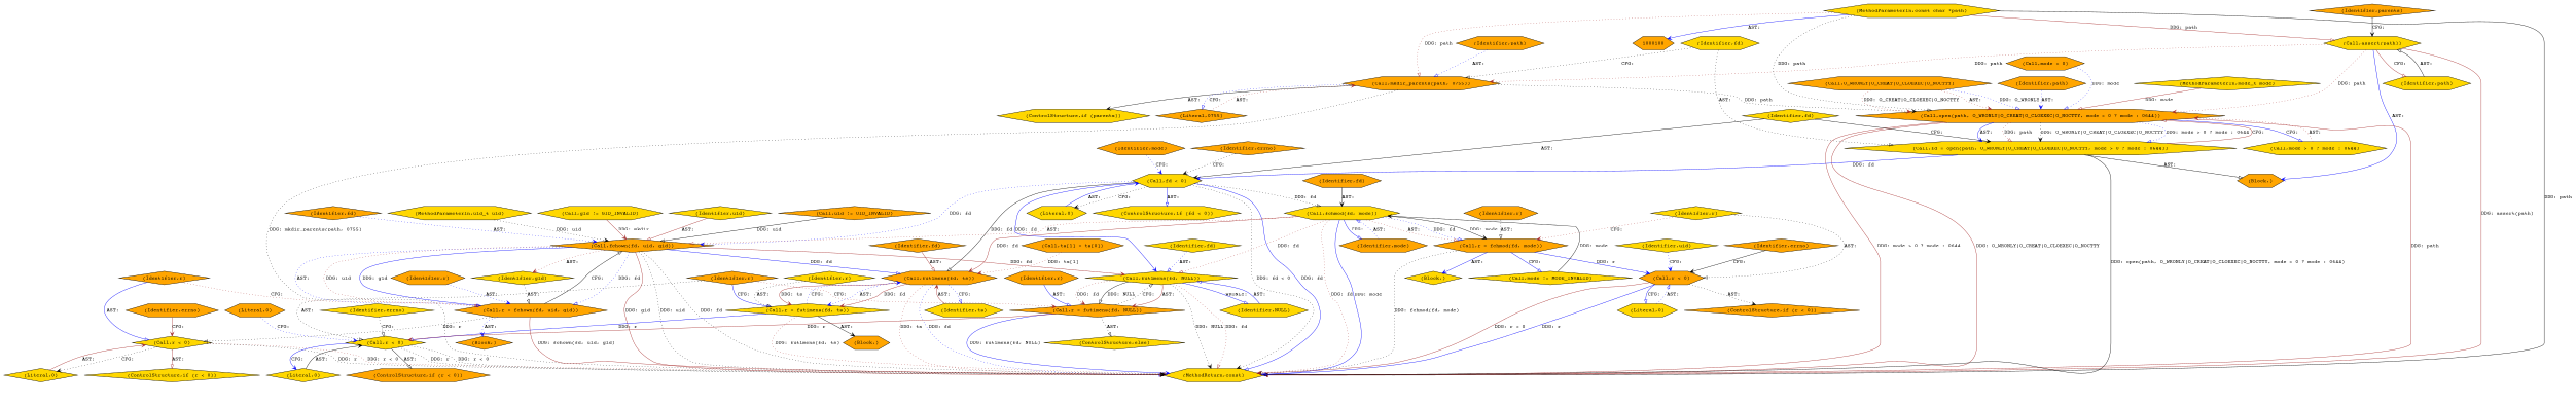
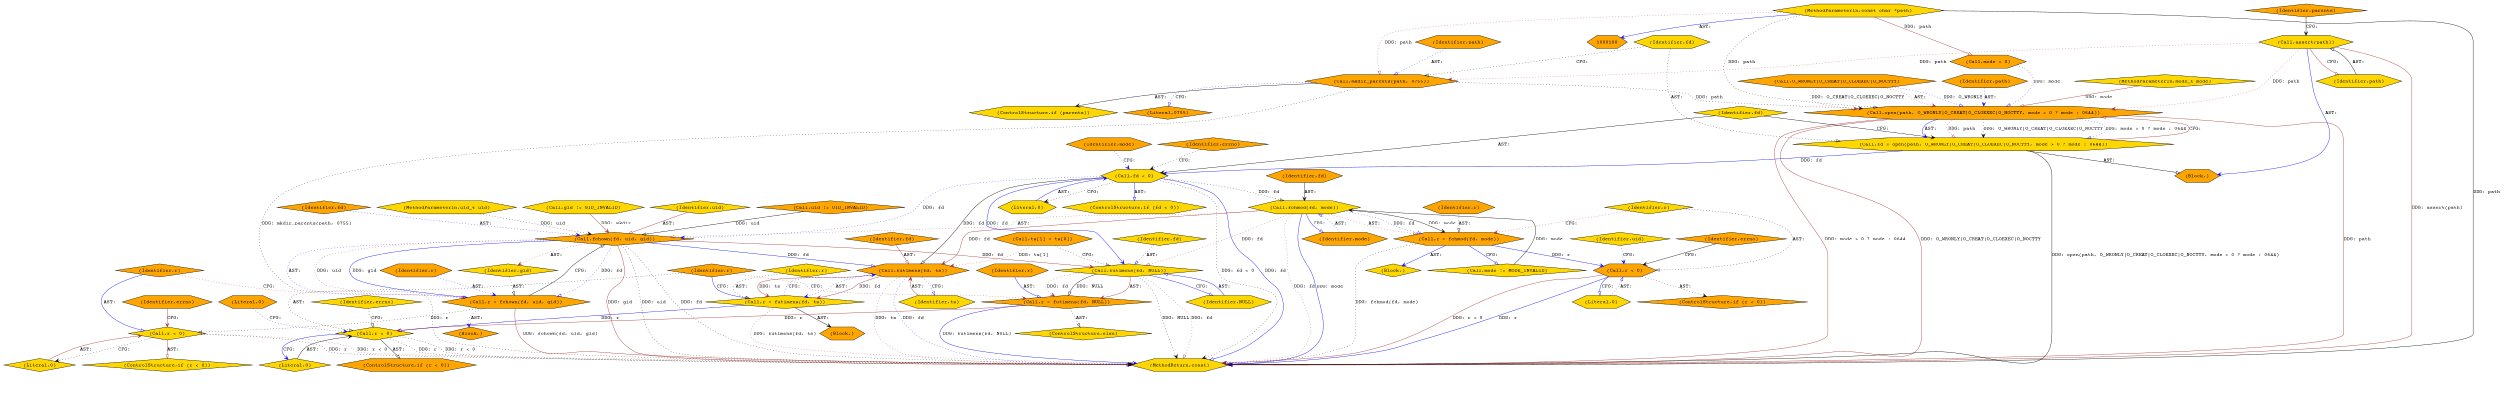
  digraph {
    fontname="Courier Prime"
    node [fillcolor=gold fontname="Courier Prime" shape=hexagon style=filled]
    edge [arrowhead=onormal color=blue fontname="Courier Prime" style=dotted]
    n1 [label="(Call,assert(path))"]
    n2 [fillcolor=orange label="(Call,mkdir_parents(path, 0755))"]
    n3 [fillcolor=orange label="(Call,open(path, O_WRONLY|O_CREAT|O_CLOEXEC|O_NOCTTY, mode > 0 ? mode : 0644))"]
    n4 [label="(Identifier,path)"]
    n5 [fillcolor=orange label="(Block,)"]
    n6 [label="(MethodReturn,const)"]
    n7 [label="(ControlStructure,if (parents))"]
    n8 [fillcolor=orange label="(Literal,0755)" shape=diamond]
    n9 [label="(Call,fd = open(path, O_WRONLY|O_CREAT|O_CLOEXEC|O_NOCTTY, mode > 0 ? mode : 0644))"]
-   n10 [label="(Call,mode > 0 ? mode : 0644)"]
    n11 [label="(MethodParameterIn,const char *path)"]
    1000100 [fillcolor=orange]
    n13 [label="(Call,fd < 0)"]
    n14 [label="(Call,fchmod(fd, mode))"]
    n15 [fillcolor=orange label="(Call,fchown(fd, uid, gid))" shape=diamond]
    n16 [fillcolor=orange label="(Call,futimens(fd, ts))"]
    n17 [label="(Call,futimens(fd, NULL))" shape=diamond]
    n18 [label="(Literal,0)"]
    n19 [label="(ControlStructure,if (fd < 0))"]
    n20 [fillcolor=orange label="(Call,r = fchmod(fd, mode))"]
    n21 [fillcolor=orange label="(Identifier,mode)"]
    n22 [fillcolor=orange label="(Call,r = fchown(fd, uid, gid))"]
    n23 [label="(Identifier,gid)" shape=diamond]
    n24 [label="(Call,r = futimens(fd, ts))" shape=diamond]
    n25 [label="(Identifier,ts)"]
    n26 [fillcolor=orange label="(Call,r = futimens(fd, NULL))" shape=diamond]
    n27 [label="(Identifier,NULL)"]
    n28 [fillcolor=orange label="(Call,r < 0)"]
    n29 [label="(Block,)" shape=diamond]
    n30 [label="(Call,mode != MODE_INVALID)" shape=diamond]
    n31 [fillcolor=orange label="(ControlStructure,if (r < 0))" shape=diamond]
    n32 [label="(Literal,0)"]
    n33 [label="(Call,r < 0)" shape=diamond]
    n34 [fillcolor=orange label="(Block,)" shape=diamond]
    n35 [label="(Literal,0)" shape=diamond]
    n36 [label="(ControlStructure,if (r < 0))" shape=diamond]
    n37 [label="(Call,r < 0)" shape=diamond]
    n38 [fillcolor=orange label="(Block,)"]
    n39 [label="(Literal,0)" shape=diamond]
    n40 [fillcolor=orange label="(ControlStructure,if (r < 0))"]
    n41 [label="(ControlStructure,else)" shape=diamond]
    n42 [label="(Identifier,fd)" shape=diamond]
    n43 [label="(Identifier,r)" shape=diamond]
    n44 [label="(Call,gid != GID_INVALID)"]
    n45 [fillcolor=orange label="(Call,ts[1] = ts[0])"]
    n46 [fillcolor=orange label="(Call,O_WRONLY|O_CREAT|O_CLOEXEC|O_NOCTTY)"]
    n47 [label="(Identifier,uid)" shape=diamond]
    n48 [fillcolor=orange label="(Identifier,errno)" shape=diamond]
    n49 [fillcolor=orange label="(Identifier,fd)"]
    n50 [fillcolor=orange label="(Identifier,r)" shape=diamond]
    n51 [fillcolor=orange label="(Identifier,path)"]
    n52 [fillcolor=orange label="(Identifier,path)"]
    n53 [fillcolor=orange label="(Call,uid != UID_INVALID)" shape=diamond]
    n54 [fillcolor=orange label="(Literal,0)"]
    n55 [fillcolor=orange label="(Identifier,errno)" shape=diamond]
    n56 [fillcolor=orange label="(Identifier,errno)"]
    n57 [label="(Identifier,uid)" shape=diamond]
    n58 [label="(Identifier,errno)" shape=diamond]
    n59 [fillcolor=orange label="(Identifier,fd)" shape=diamond]
    n60 [fillcolor=orange label="(Call,mode > 0)"]
    n61 [fillcolor=orange label="(Identifier,r)"]
    n62 [fillcolor=orange label="(Identifier,r)" shape=diamond]
    n63 [label="(Identifier,fd)" shape=diamond]
    n64 [label="(MethodParameterIn,mode_t mode)" shape=diamond]
    n65 [fillcolor=orange label="(Identifier,fd)" shape=diamond]
    n66 [fillcolor=orange label="(Identifier,r)"]
    n67 [label="(Identifier,r)" shape=diamond]
    n68 [label="(MethodParameterIn,uid_t uid)"]
    n69 [label="(Identifier,fd)"]
    n70 [fillcolor=orange label="(Identifier,r)"]
    n71 [fillcolor=orange label="(Identifier,parents)" shape=diamond]
    n72 [fillcolor=orange label="(Identifier,mode)"]
    n1 -> n2 [arrowhead=vee color=brown label="DDG: path"]
    n1 -> n3 [arrowhead=vee color=brown label="DDG: path"]
    n1 -> n4 [color=brown label="CFG: " style=solid]
    n1 -> n5 [arrowhead=vee label="AST: " style=solid]
    n1 -> n6 [arrowhead=vee color=brown label="DDG: assert(path)" style=solid]
    n2 -> n3 [arrowhead=vee color=black label="DDG: path"]
    n2 -> n6 [arrowhead=vee color=black label="DDG: mkdir_parents(path, 0755)"]
    n2 -> n7 [arrowhead=vee color=black label="AST: " style=solid]
    n2 -> n8 [label="CFG: "]
    n3 -> n6 [arrowhead=vee color=brown label="DDG: O_WRONLY|O_CREAT|O_CLOEXEC|O_NOCTTY" style=solid]
    n3 -> n6 [color=brown label="DDG: path" style=solid]
    n3 -> n6 [color=brown label="DDG: mode > 0 ? mode : 0644" style=solid]
    n3 -> n9 [arrowhead=vee label="AST: " style=solid]
    n3 -> n9 [color=brown label="DDG: path"]
    n3 -> n9 [arrowhead=vee color=black label="DDG: O_WRONLY|O_CREAT|O_CLOEXEC|O_NOCTTY"]
    n3 -> n9 [label="DDG: mode > 0 ? mode : 0644"]
-   n3 -> n10 [label="CFG: " style=solid]
    n4 -> n1 [color=black label="AST: " style=solid]
-   n8 -> n2 [arrowhead=vee color=brown label="AST: "]
    n9 -> n3 [color=brown label="CFG: " style=solid]
    n9 -> n5 [color=black label="AST: " style=solid]
    n9 -> n6 [color=black label="DDG: open(path, O_WRONLY|O_CREAT|O_CLOEXEC|O_NOCTTY, mode > 0 ? mode : 0644)" style=solid]
    n9 -> n13 [arrowhead=vee label="DDG: fd" style=solid]
-   n10 -> n3 [arrowhead=vee color=brown label="AST: "]
-   n11 -> n1 [color=brown label="DDG: path" style=solid]
+   n11 -> n60 [color=brown label="DDG: path" style=solid]
    n11 -> n2 [color=brown label="DDG: path"]
    n11 -> n3 [color=black label="DDG: path"]
    n11 -> n6 [color=black label="DDG: path" style=solid]
    n11 -> 1000100 [arrowhead=vee label="AST: " style=solid]
    n13 -> n6 [arrowhead=vee color=black label="DDG: fd < 0"]
    n13 -> n6 [label="DDG: fd" style=solid]
    n13 -> n14 [color=black label="DDG: fd"]
    n13 -> n15 [arrowhead=vee label="DDG: fd"]
    n13 -> n16 [color=black label="DDG: fd" style=solid]
    n13 -> n17 [arrowhead=vee label="DDG: fd" style=solid]
    n13 -> n18 [arrowhead=vee color=black label="CFG: "]
    n13 -> n19 [label="AST: " style=solid]
    n14 -> n6 [color=brown label="DDG: fd"]
    n14 -> n6 [label="DDG: mode" style=solid]
    n14 -> n15 [color=brown label="AST: "]
    n14 -> n16 [arrowhead=vee color=brown label="DDG: fd" style=solid]
    n14 -> n17 [color=brown label="DDG: fd"]
    n14 -> n20 [color=brown label="AST: "]
    n14 -> n20 [label="DDG: fd"]
    n14 -> n20 [arrowhead=vee color=black label="DDG: mode" style=solid]
    n14 -> n21 [label="CFG: " style=solid]
    n15 -> n6 [color=brown label="DDG: gid" style=solid]
    n15 -> n6 [color=black label="DDG: uid"]
    n15 -> n6 [color=black label="DDG: fd"]
    n15 -> n16 [label="DDG: fd" style=solid]
    n15 -> n17 [arrowhead=vee color=brown label="DDG: fd" style=solid]
    n15 -> n22 [label="AST: "]
    n15 -> n22 [label="DDG: fd"]
    n15 -> n22 [color=brown label="DDG: uid"]
    n15 -> n22 [label="DDG: gid" style=solid]
    n15 -> n23 [arrowhead=vee color=brown label="AST: "]
    n16 -> n6 [color=brown label="DDG: ts"]
    n16 -> n6 [label="DDG: fd"]
    n16 -> n24 [arrowhead=vee label="AST: "]
    n16 -> n24 [arrowhead=vee color=brown label="DDG: fd" style=solid]
    n16 -> n24 [arrowhead=vee color=brown label="DDG: ts" style=solid]
    n16 -> n25 [label="CFG: "]
    n17 -> n6 [arrowhead=vee color=black label="DDG: NULL"]
    n17 -> n6 [color=brown label="DDG: fd"]
    n17 -> n26 [arrowhead=vee color=brown label="AST: " style=solid]
    n17 -> n26 [arrowhead=vee color=brown label="DDG: fd"]
    n17 -> n26 [color=black label="DDG: NULL" style=solid]
-   n17 -> n27 [label="WRONLY: " style=solid]
+   n17 -> n27 [label="CFG: " style=solid]
    n18 -> n13 [arrowhead=vee label="AST: " style=solid]
    n20 -> n6 [arrowhead=vee color=black label="DDG: fchmod(fd, mode)"]
    n20 -> n28 [arrowhead=vee label="DDG: r" style=solid]
    n20 -> n29 [arrowhead=vee label="AST: " style=solid]
    n20 -> n30 [label="CFG: " style=solid]
    n21 -> n14 [label="AST: "]
    n22 -> n6 [arrowhead=vee color=brown label="DDG: fchown(fd, uid, gid)" style=solid]
    n22 -> n15 [color=black label="CFG: " style=solid]
    n22 -> n33 [color=black label="DDG: r"]
    n22 -> n34 [arrowhead=vee label="AST: "]
    n23 -> n22 [color=black label="AST: "]
    n24 -> n6 [color=brown label="DDG: futimens(fd, ts)"]
    n24 -> n16 [arrowhead=vee label="CFG: "]
    n24 -> n37 [label="DDG: r" style=solid]
    n24 -> n38 [arrowhead=vee color=black label="AST: " style=solid]
    n25 -> n16 [arrowhead=vee color=brown label="AST: " style=solid]
    n26 -> n6 [arrowhead=vee label="DDG: futimens(fd, NULL)" style=solid]
-   n26 -> n17 [color=black label="CFG: "]
+   n45 -> n17 [color=black label="CFG: "]
    n26 -> n37 [arrowhead=vee color=brown label="DDG: r" style=solid]
    n26 -> n41 [color=black label="AST: "]
    n27 -> n17 [label="AST: " style=solid]
    n28 -> n6 [arrowhead=vee color=brown label="DDG: r < 0" style=solid]
    n28 -> n6 [label="DDG: r" style=solid]
    n28 -> n31 [arrowhead=vee color=black label="AST: "]
    n28 -> n32 [label="CFG: " style=solid]
    n30 -> n14 [arrowhead=vee color=black label="DDG: mode" style=solid]
    n32 -> n28 [label="AST: "]
    n33 -> n6 [color=brown label="DDG: r < 0"]
    n33 -> n6 [color=black label="DDG: r"]
    n33 -> n35 [arrowhead=vee color=black label="CFG: "]
    n33 -> n36 [color=brown label="AST: " style=solid]
    n35 -> n33 [arrowhead=vee color=brown label="AST: " style=solid]
    n37 -> n6 [arrowhead=vee color=black label="DDG: r"]
    n37 -> n6 [color=black label="DDG: r < 0"]
    n37 -> n39 [arrowhead=vee label="CFG: " style=solid]
    n37 -> n40 [color=black label="AST: " style=solid]
    n39 -> n37 [arrowhead=vee color=black label="AST: " style=solid]
    n42 -> n17 [label="AST: "]
    n43 -> n20 [arrowhead=vee color=brown label="CFG: "]
    n43 -> n28 [color=black label="AST: "]
    n44 -> n15 [arrowhead=vee color=brown label="DDG: mkdir" style=solid]
    n45 -> n16 [arrowhead=vee color=brown label="DDG: ts[1]"]
    n46 -> n3 [arrowhead=vee color=brown label="AST: "]
    n46 -> n3 [label="DDG: O_WRONLY"]
    n46 -> n3 [arrowhead=vee color=brown label="DDG: O_CREAT|O_CLOEXEC|O_NOCTTY"]
    n47 -> n15 [color=brown label="AST: " style=solid]
    n48 -> n13 [arrowhead=vee color=black label="CFG: "]
    n49 -> n14 [arrowhead=vee color=black label="AST: " style=solid]
    n50 -> n24 [label="CFG: " style=solid]
    n50 -> n26 [arrowhead=vee color=brown label="CFG: "]
    n50 -> n37 [color=black label="AST: "]
    n51 -> n3 [arrowhead=vee label="AST: "]
    n52 -> n2 [label="AST: "]
    n53 -> n15 [color=black label="DDG: uid" style=solid]
    n54 -> n37 [arrowhead=vee label="CFG: "]
    n55 -> n28 [arrowhead=vee color=black label="CFG: " style=solid]
    n56 -> n33 [arrowhead=vee color=brown label="CFG: " style=solid]
    n57 -> n28 [arrowhead=vee label="CFG: "]
    n58 -> n37 [color=black label="CFG: "]
    n59 -> n15 [arrowhead=vee label="AST: "]
    n60 -> n3 [label="DDG: mode"]
    n61 -> n26 [label="AST: " style=solid]
    n62 -> n22 [color=brown label="CFG: "]
    n62 -> n33 [label="AST: " style=solid]
    n63 -> n9 [arrowhead=vee color=black label="CFG: " style=solid]
    n63 -> n13 [arrowhead=vee color=black label="AST: " style=solid]
    n64 -> n3 [color=brown label="DDG: mode" style=solid]
    n65 -> n16 [color=brown label="AST: " style=solid]
    n66 -> n20 [color=black label="AST: "]
    n67 -> n24 [color=black label="AST: "]
    n68 -> n15 [arrowhead=vee color=black label="DDG: uid"]
    n69 -> n2 [color=black label="CFG: "]
    n69 -> n9 [color=black label="AST: "]
    n70 -> n22 [arrowhead=vee label="AST: "]
    n71 -> n1 [arrowhead=vee color=black label="CFG: " style=solid]
    n72 -> n13 [arrowhead=vee label="CFG: "]
  }
